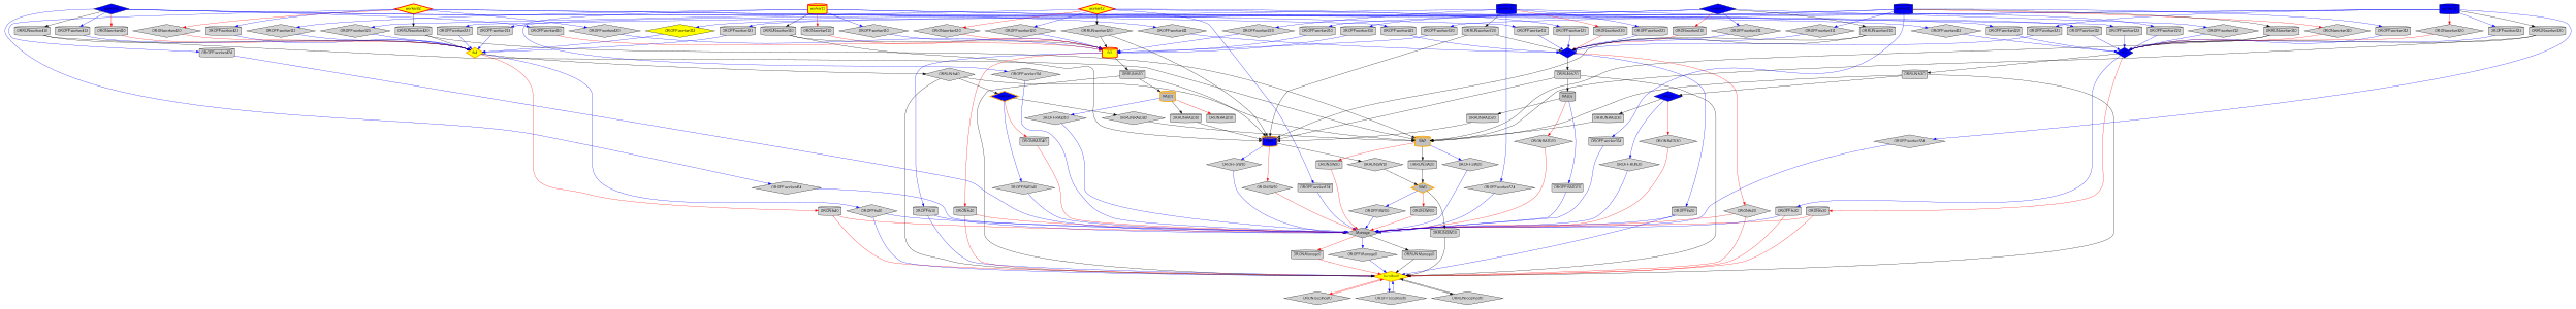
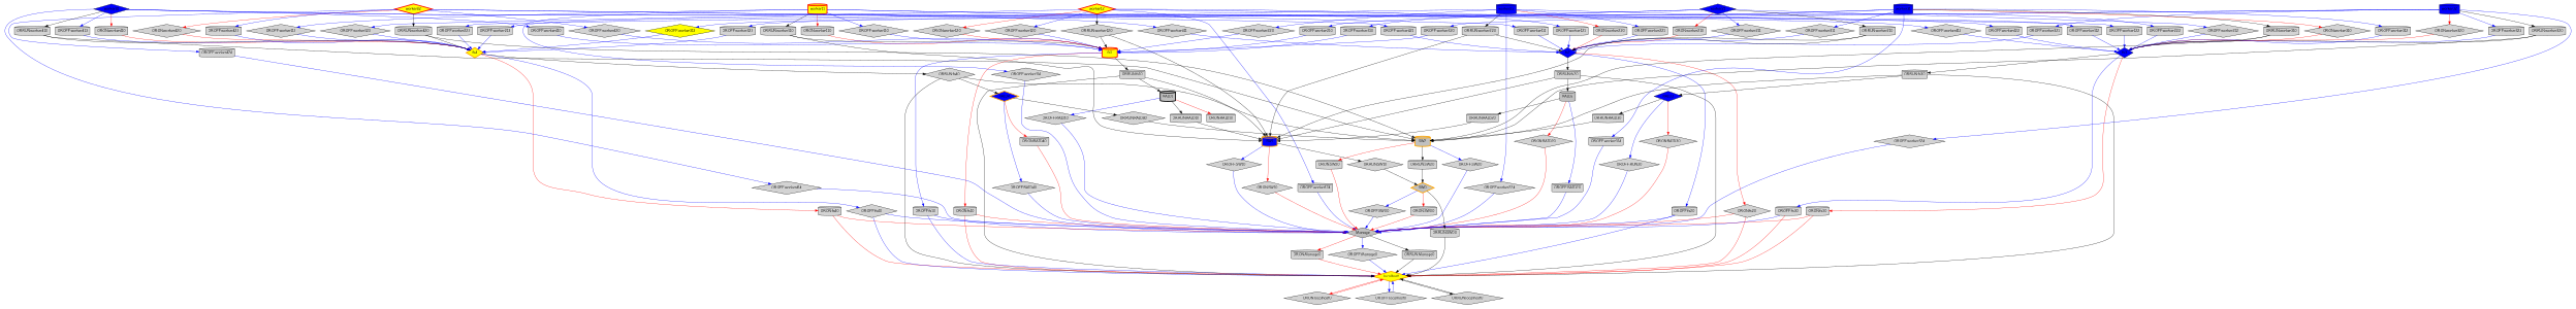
  digraph {
    fontname="Comic Neue"
    node [fontname="Comic Neue" shape=cylinder style=filled]
    edge [color=blue fontname="Comic Neue"]
    worker11 [color=red fillcolor=yellow penwidth=3]
    "OR:ON:worker110" [height=.1 width=.1]
    "OR:OFF:worker110" [height=.1 shape=diamond width=.1]
    "OR:OFF:worker111" [height=.1 width=.1]
    "OR:OFF:worker112" [height=.1 width=.1]
    "OR:OFF:worker113" [height=.1 shape=diamond width=.1]
    "OR:OFF:worker114" [height=.1 shape=diamond width=.1]
    "OR:RUN:worker110" [height=.1 width=.1]
    fs1 [color=red fillcolor=yellow penwidth=3]
    fs2 [color=black fillcolor=blue shape=diamond]
    fs3 [color=black fillcolor=blue shape=diamond]
    fs4 [color=orange fillcolor=yellow penwidth=3 shape=diamond]
    Manage [color=black fillcolor=grey shape=diamond]
    SW1 [color=orange fillcolor=blue penwidth=3]
    "OR:ON:fs10" [height=.1 width=.1]
    "OR:OFF:fs10" [height=.1 width=.1]
    "OR:RUN:fs10" [height=.1 width=.1]
    localhost [color=orange fillcolor=yellow penwidth=3 shape=diamond]
-   RAID1 [color=orange fillcolor=grey penwidth=3]
+   RAID1 [color=black fillcolor=grey penwidth=3]
    worker42 [color=red fillcolor=yellow penwidth=3 shape=diamond]
    "OR:ON:worker420" [height=.1 shape=diamond width=.1]
    "OR:OFF:worker420" [height=.1 shape=diamond width=.1]
    "OR:OFF:worker421" [height=.1 width=.1]
    "OR:OFF:worker422" [height=.1 width=.1]
    "OR:OFF:worker423" [height=.1 width=.1]
    "OR:OFF:worker424" [height=.1 width=.1]
    "OR:RUN:worker420" [height=.1 width=.1]
    SW2 [color=orange fillcolor=grey penwidth=3]
    worker41 [color=black fillcolor=blue shape=diamond]
    "OR:ON:worker410" [height=.1 width=.1]
    "OR:OFF:worker410" [height=.1 width=.1]
    "OR:OFF:worker411" [height=.1 shape=diamond width=.1]
    "OR:OFF:worker412" [height=.1 shape=diamond width=.1]
    "OR:OFF:worker413" [height=.1 width=.1]
    "OR:OFF:worker414" [height=.1 shape=diamond width=.1]
    "OR:RUN:worker410" [height=.1 width=.1]
    "OR:ON:Manage0" [height=.1 width=.1]
    "OR:OFF:Manage0" [height=.1 shape=diamond width=.1]
    "OR:RUN:Manage0" [height=.1 width=.1]
    worker12 [color=red fillcolor=yellow penwidth=3 shape=diamond]
    "OR:ON:worker120" [height=.1 shape=diamond width=.1]
    "OR:OFF:worker120" [height=.1 shape=diamond width=.1]
    "OR:OFF:worker121" [height=.1 width=.1]
    "OR:OFF:worker122" [height=.1 width=.1]
    "OR:OFF:worker123" [height=.1 shape=diamond width=.1]
    "OR:OFF:worker124" [height=.1 width=.1]
    "OR:RUN:worker120" [height=.1 shape=diamond width=.1]
    worker32 [color=black fillcolor=blue]
    "OR:ON:worker320" [height=.1 shape=diamond width=.1]
    "OR:OFF:worker320" [height=.1 width=.1]
    "OR:OFF:worker321" [height=.1 width=.1]
    "OR:OFF:worker322" [height=.1 width=.1]
    "OR:OFF:worker323" [height=.1 width=.1]
    "OR:OFF:worker324" [height=.1 shape=diamond width=.1]
    "OR:RUN:worker320" [height=.1 width=.1]
    RAID4 [color=orange fillcolor=blue penwidth=3 shape=diamond]
    "OR:ON:RAID40" [height=.1 width=.1]
    "OR:OFF:RAID40" [height=.1 shape=diamond width=.1]
    "OR:RUN:RAID40" [height=.1 shape=diamond width=.1]
    "OR:ON:fs20" [height=.1 shape=diamond width=.1]
    "OR:OFF:fs20" [height=.1 width=.1]
    "OR:RUN:fs20" [height=.1 width=.1]
    RAID2 [color=black fillcolor=grey]
    "OR:ON:fs30" [height=.1 width=.1]
    "OR:OFF:fs30" [height=.1 width=.1]
    "OR:RUN:fs30" [height=.1 width=.1]
    RAID3 [color=black fillcolor=blue shape=diamond]
    "OR:ON:RAID10" [height=.1 width=.1]
    "OR:OFF:RAID10" [height=.1 shape=diamond width=.1]
    "OR:RUN:RAID10" [height=.1 width=.1]
    worker22 [color=black fillcolor=blue]
    "OR:ON:worker220" [height=.1 width=.1]
    "OR:OFF:worker220" [height=.1 shape=diamond width=.1]
    "OR:OFF:worker221" [height=.1 width=.1]
    "OR:OFF:worker222" [height=.1 width=.1]
    "OR:OFF:worker223" [height=.1 width=.1]
    "OR:OFF:worker224" [height=.1 shape=diamond width=.1]
    "OR:RUN:worker220" [height=.1 width=.1]
    "OR:ON:RAID30" [height=.1 shape=diamond width=.1]
    n80 [height=.1 label="OR:OFF:RUN30" shape=diamond width=.1]
    "OR:RUN:RAID30" [height=.1 width=.1]
    "OR:ON:RAID20" [height=.1 shape=diamond width=.1]
    "OR:OFF:RAID20" [height=.1 width=.1]
    "OR:RUN:RAID20" [height=.1 width=.1]
    "OR:ON:SW10" [height=.1 shape=diamond width=.1]
    "OR:OFF:SW10" [height=.1 shape=diamond width=.1]
    "OR:RUN:SW10" [height=.1 shape=diamond width=.1]
    SW0 [color=orange fillcolor=grey penwidth=3 shape=diamond]
    "OR:ON:fs40" [height=.1 width=.1]
    "OR:OFF:fs40" [height=.1 shape=diamond width=.1]
    "OR:RUN:fs40" [height=.1 shape=diamond width=.1]
    "OR:ON:localhost0" [height=.1 shape=diamond width=.1]
    "OR:OFF:localhost0" [height=.1 shape=diamond width=.1]
    "OR:RUN:localhost0" [height=.1 shape=diamond width=.1]
    "OR:ON:SW20" [height=.1 width=.1]
    "OR:OFF:SW20" [height=.1 shape=diamond width=.1]
    "OR:RUN:SW20" [height=.1 width=.1]
    "OR:ON:SW00" [height=.1 width=.1]
    "OR:OFF:SW00" [height=.1 shape=diamond width=.1]
    "OR:RUN:SW00" [height=.1 width=.1]
    worker31 [color=black fillcolor=blue]
    "OR:ON:worker310" [height=.1 shape=diamond width=.1]
    "OR:OFF:worker310" [height=.1 width=.1]
    "OR:OFF:worker311" [height=.1 shape=diamond width=.1]
    "OR:OFF:worker312" [height=.1 width=.1]
    "OR:OFF:worker313" [fillcolor=yellow height=.1 shape=diamond width=.1]
    "OR:OFF:worker314" [height=.1 width=.1]
    "OR:RUN:worker310" [height=.1 width=.1]
    worker21 [color=black fillcolor=blue shape=diamond]
    "OR:ON:worker210" [height=.1 width=.1]
    "OR:OFF:worker210" [height=.1 width=.1]
    "OR:OFF:worker211" [height=.1 shape=diamond width=.1]
    "OR:OFF:worker212" [height=.1 shape=diamond width=.1]
    "OR:OFF:worker213" [height=.1 width=.1]
    "OR:RUN:worker210" [height=.1 width=.1]
    worker11 -> "OR:ON:worker110" [color=red]
    worker11 -> "OR:OFF:worker110"
    worker11 -> "OR:OFF:worker111"
    worker11 -> "OR:OFF:worker112"
    worker11 -> "OR:OFF:worker113"
    worker11 -> "OR:OFF:worker114"
    worker11 -> "OR:RUN:worker110" [color=""]
    "OR:ON:worker110" -> fs1 [color=red]
    "OR:OFF:worker110" -> fs1
    "OR:OFF:worker111" -> fs2
    "OR:OFF:worker112" -> fs3
    "OR:OFF:worker113" -> fs4
    "OR:OFF:worker114" -> Manage
    "OR:RUN:worker110" -> fs1 [color=""]
    "OR:RUN:worker110" -> SW1 [color=""]
    fs1 -> "OR:ON:fs10" [color=red]
    fs1 -> "OR:OFF:fs10"
    fs1 -> "OR:RUN:fs10" [color=""]
    fs2 -> "OR:ON:fs20" [color=red]
    fs2 -> "OR:OFF:fs20"
    fs2 -> "OR:RUN:fs20" [color=""]
    fs3 -> "OR:ON:fs30" [color=red]
    fs3 -> "OR:OFF:fs30"
    fs3 -> "OR:RUN:fs30" [color=""]
    fs4 -> "OR:ON:fs40" [color=red]
    fs4 -> "OR:OFF:fs40"
    fs4 -> "OR:RUN:fs40" [color=""]
    Manage -> "OR:ON:Manage0" [color=red]
    Manage -> "OR:OFF:Manage0"
    Manage -> "OR:RUN:Manage0" [color=""]
    SW1 -> "OR:ON:SW10" [color=red]
    SW1 -> "OR:OFF:SW10"
    SW1 -> "OR:RUN:SW10" [color=""]
    "OR:ON:fs10" -> Manage [color=red]
    "OR:ON:fs10" -> localhost [color=red]
    "OR:OFF:fs10" -> Manage
    "OR:OFF:fs10" -> localhost
    "OR:RUN:fs10" -> SW1 [color=""]
    "OR:RUN:fs10" -> localhost [color=""]
    "OR:RUN:fs10" -> RAID1 [color=""]
    localhost -> "OR:ON:localhost0" [color=red]
    localhost -> "OR:OFF:localhost0"
    localhost -> "OR:RUN:localhost0" [color=""]
    RAID1 -> "OR:ON:RAID10" [color=red]
    RAID1 -> "OR:OFF:RAID10"
    RAID1 -> "OR:RUN:RAID10" [color=""]
    worker42 -> "OR:ON:worker420" [color=red]
    worker42 -> "OR:OFF:worker420"
    worker42 -> "OR:OFF:worker421"
    worker42 -> "OR:OFF:worker422"
    worker42 -> "OR:OFF:worker423"
    worker42 -> "OR:OFF:worker424"
    worker42 -> "OR:RUN:worker420" [color=""]
    "OR:ON:worker420" -> fs4 [color=red]
    "OR:OFF:worker420" -> fs1
    "OR:OFF:worker421" -> fs2
    "OR:OFF:worker422" -> fs3
    "OR:OFF:worker423" -> fs4
    "OR:OFF:worker424" -> Manage
    "OR:RUN:worker420" -> fs4 [color=""]
    "OR:RUN:worker420" -> SW2 [color=""]
    SW2 -> "OR:ON:SW20" [color=red]
    SW2 -> "OR:OFF:SW20"
    SW2 -> "OR:RUN:SW20" [color=""]
    worker41 -> "OR:ON:worker410" [color=red]
    worker41 -> "OR:OFF:worker410"
    worker41 -> "OR:OFF:worker411"
    worker41 -> "OR:OFF:worker412"
    worker41 -> "OR:OFF:worker413"
    worker41 -> "OR:OFF:worker414"
    worker41 -> "OR:RUN:worker410" [color=""]
    "OR:ON:worker410" -> fs4 [color=red]
-   "OR:OFF:worker410" -> fs1 [color=red]
+   "OR:OFF:worker410" -> fs1
    "OR:OFF:worker411" -> fs2
    "OR:OFF:worker412" -> fs3
    "OR:OFF:worker413" -> fs4
    "OR:OFF:worker414" -> Manage
    "OR:RUN:worker410" -> fs4 [color=""]
    "OR:RUN:worker410" -> SW2 [color=""]
    "OR:ON:Manage0" -> localhost [color=red]
    "OR:OFF:Manage0" -> localhost
    "OR:RUN:Manage0" -> localhost [color=""]
    worker12 -> "OR:ON:worker120" [color=red]
    worker12 -> "OR:OFF:worker120"
    worker12 -> "OR:OFF:worker121"
    worker12 -> "OR:OFF:worker122"
    worker12 -> "OR:OFF:worker123"
    worker12 -> "OR:OFF:worker124"
    worker12 -> "OR:RUN:worker120" [color=""]
    "OR:ON:worker120" -> fs1 [color=red]
    "OR:OFF:worker120" -> fs1
    "OR:OFF:worker121" -> fs2
    "OR:OFF:worker122" -> fs3
    "OR:OFF:worker123" -> fs4
    "OR:OFF:worker124" -> Manage
    "OR:RUN:worker120" -> fs1 [color=""]
    "OR:RUN:worker120" -> SW1 [color=""]
    worker32 -> "OR:ON:worker320" [color=red]
    worker32 -> "OR:OFF:worker320"
    worker32 -> "OR:OFF:worker321"
    worker32 -> "OR:OFF:worker322"
    worker32 -> "OR:OFF:worker323"
    worker32 -> "OR:OFF:worker324"
    worker32 -> "OR:RUN:worker320" [color=""]
    "OR:ON:worker320" -> fs3 [color=red]
    "OR:OFF:worker320" -> fs1
    "OR:OFF:worker321" -> fs2
    "OR:OFF:worker322" -> fs3
    "OR:OFF:worker323" -> fs4
    "OR:OFF:worker324" -> Manage
    "OR:RUN:worker320" -> fs3 [color=""]
    "OR:RUN:worker320" -> SW2 [color=""]
    RAID4 -> "OR:ON:RAID40" [color=red]
    RAID4 -> "OR:OFF:RAID40"
    RAID4 -> "OR:RUN:RAID40" [color=""]
    "OR:ON:RAID40" -> Manage [color=red]
    "OR:OFF:RAID40" -> Manage
    "OR:RUN:RAID40" -> SW2 [color=""]
    "OR:ON:fs20" -> Manage [color=red]
    "OR:ON:fs20" -> localhost [color=red]
    "OR:OFF:fs20" -> Manage
    "OR:OFF:fs20" -> localhost
    "OR:RUN:fs20" -> SW1 [color=""]
    "OR:RUN:fs20" -> localhost [color=""]
    "OR:RUN:fs20" -> RAID2 [color=""]
    RAID2 -> "OR:ON:RAID20" [color=red]
    RAID2 -> "OR:OFF:RAID20"
    RAID2 -> "OR:RUN:RAID20" [color=""]
    "OR:ON:fs30" -> Manage [color=red]
    "OR:ON:fs30" -> localhost [color=red]
    "OR:OFF:fs30" -> Manage
    "OR:OFF:fs30" -> localhost [color=red]
    "OR:RUN:fs30" -> localhost [color=""]
    "OR:RUN:fs30" -> SW2 [color=""]
    "OR:RUN:fs30" -> RAID3 [color=""]
    RAID3 -> "OR:ON:RAID30" [color=red]
    RAID3 -> n80
    RAID3 -> "OR:RUN:RAID30" [color=""]
    "OR:OFF:RAID10" -> Manage
    "OR:RUN:RAID10" -> SW1 [color=""]
    worker22 -> "OR:ON:worker220" [color=red]
    worker22 -> "OR:OFF:worker220"
    worker22 -> "OR:OFF:worker221"
    worker22 -> "OR:OFF:worker222"
    worker22 -> "OR:OFF:worker223"
    worker22 -> "OR:OFF:worker224"
    worker22 -> "OR:RUN:worker220" [color=""]
    "OR:ON:worker220" -> fs2 [color=red]
    "OR:OFF:worker220" -> fs1
    "OR:OFF:worker221" -> fs2
    "OR:OFF:worker222" -> fs3
    "OR:OFF:worker223" -> fs4
    "OR:OFF:worker224" -> Manage
    "OR:RUN:worker220" -> fs2 [color=""]
    "OR:RUN:worker220" -> SW1 [color=""]
    "OR:ON:RAID30" -> Manage [color=red]
    n80 -> Manage
    "OR:RUN:RAID30" -> SW2 [color=""]
    "OR:ON:RAID20" -> Manage [color=red]
    "OR:OFF:RAID20" -> Manage
    "OR:RUN:RAID20" -> SW1 [color=""]
    "OR:ON:SW10" -> Manage [color=red]
    "OR:OFF:SW10" -> Manage
    "OR:RUN:SW10" -> SW0 [color=""]
    SW0 -> "OR:ON:SW00" [color=red]
    SW0 -> "OR:OFF:SW00"
    SW0 -> "OR:RUN:SW00" [color=""]
    "OR:ON:fs40" -> Manage [color=red]
    "OR:ON:fs40" -> localhost [color=red]
    "OR:OFF:fs40" -> Manage
    "OR:OFF:fs40" -> localhost
    "OR:RUN:fs40" -> localhost [color=""]
    "OR:RUN:fs40" -> SW2 [color=""]
    "OR:RUN:fs40" -> RAID4 [color=""]
    "OR:ON:localhost0" -> localhost [color=red]
    "OR:OFF:localhost0" -> localhost
    "OR:RUN:localhost0" -> localhost [color=""]
    "OR:ON:SW20" -> Manage [color=red]
    "OR:OFF:SW20" -> Manage
    "OR:RUN:SW20" -> SW0 [color=""]
    "OR:ON:SW00" -> Manage [color=red]
    "OR:OFF:SW00" -> Manage
    "OR:RUN:SW00" -> localhost [color=""]
    worker31 -> "OR:ON:worker310" [color=red]
    worker31 -> "OR:OFF:worker310"
    worker31 -> "OR:OFF:worker311"
    worker31 -> "OR:OFF:worker312"
    worker31 -> "OR:OFF:worker313"
    worker31 -> "OR:OFF:worker314"
    worker31 -> "OR:RUN:worker310" [color=""]
    "OR:ON:worker310" -> fs3 [color=red]
    "OR:OFF:worker310" -> fs1
    "OR:OFF:worker311" -> fs2
    "OR:OFF:worker312" -> fs3
    "OR:OFF:worker313" -> fs4
    "OR:OFF:worker314" -> Manage
    "OR:RUN:worker310" -> fs3 [color=""]
    "OR:RUN:worker310" -> SW2 [color=""]
    worker21 -> "OR:ON:worker210" [color=red]
    worker21 -> "OR:OFF:worker210"
    worker21 -> "OR:OFF:worker211"
    worker21 -> "OR:OFF:worker212"
    worker21 -> "OR:OFF:worker213"
    worker21 -> "OR:RUN:worker210" [color=""]
    "OR:ON:worker210" -> fs2 [color=red]
    "OR:OFF:worker210" -> fs1
    "OR:OFF:worker211" -> fs2
    "OR:OFF:worker212" -> fs3
    "OR:OFF:worker213" -> fs4
    "OR:RUN:worker210" -> fs2 [color=""]
    "OR:RUN:worker210" -> SW1 [color=""]
  }
